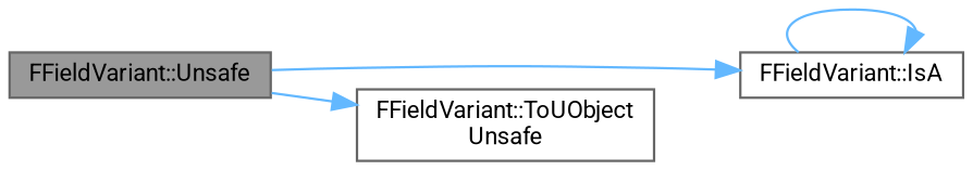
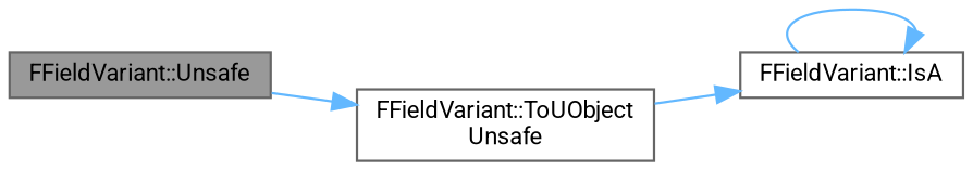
  digraph {
    fontname=Roboto
    rankdir=LR
    node [color=grey40 fillcolor=white fontname=Roboto fontsize=10 shape=box style=filled]
    edge [color=steelblue1 fontname=Roboto fontsize=10 labelfontname=Helvetica labelfontsize=10 style=solid]
    n1 [color=gray40 fillcolor=grey60 fontcolor=black height=0.2 label="FFieldVariant::Unsafe" width=0.4]
    n2 [height=0.2 label="FFieldVariant::IsA" width=0.4]
    n3 [height=0.2 label="FFieldVariant::ToUObject\lUnsafe" width=0.4]
-   n1 -> n2
+   n3 -> n2
    n1 -> n3
    n2 -> n2
  }
